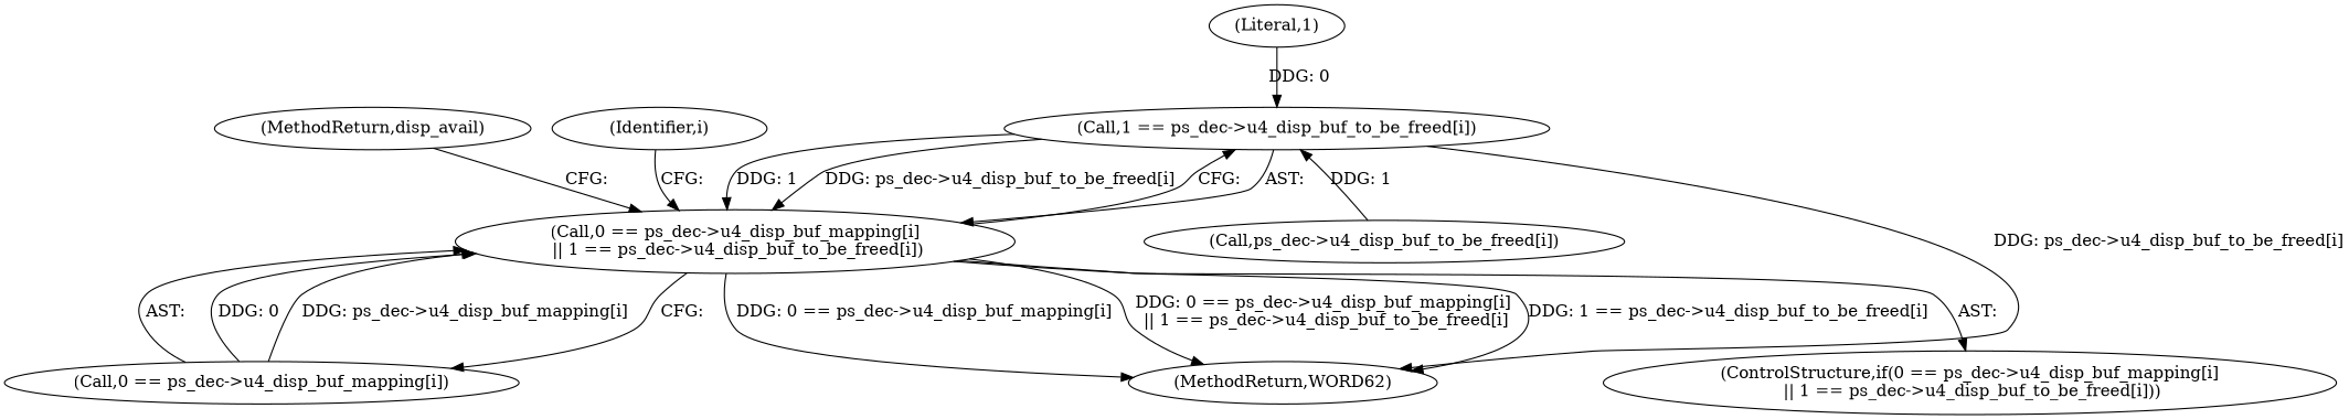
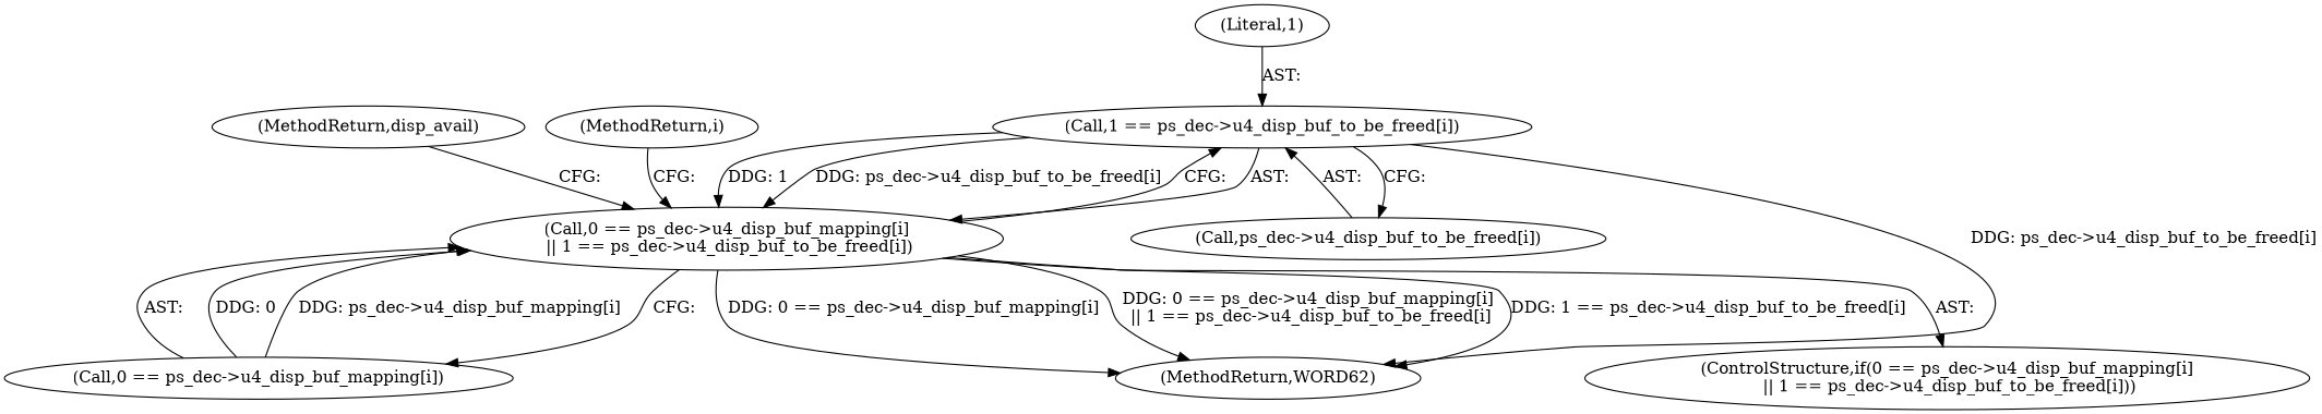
  digraph {
    n1 [label="(Call,1 == ps_dec->u4_disp_buf_to_be_freed[i])"]
    n2 [label="(Call,0 == ps_dec->u4_disp_buf_mapping[i]\n || 1 == ps_dec->u4_disp_buf_to_be_freed[i])"]
    n3 [label="(Call,ps_dec->u4_disp_buf_to_be_freed[i])"]
    n4 [label="(MethodReturn,WORD62)"]
    n5 [label="(Call,0 == ps_dec->u4_disp_buf_mapping[i])"]
    n6 [label="(ControlStructure,if(0 == ps_dec->u4_disp_buf_mapping[i]\n || 1 == ps_dec->u4_disp_buf_to_be_freed[i]))"]
    n7 [label="(Literal,1)"]
    n8 [label="(MethodReturn,disp_avail)"]
-   n9 [label="(Identifier,i)"]
+   n9 [label="(MethodReturn,i)"]
    n1 -> n2 [label="AST: "]
    n1 -> n2 [label="DDG: 1"]
    n1 -> n2 [label="DDG: ps_dec->u4_disp_buf_to_be_freed[i]"]
+   n1 -> n3 [label="CFG: "]
    n1 -> n4 [label="DDG: ps_dec->u4_disp_buf_to_be_freed[i]"]
    n2 -> n1 [label="CFG: "]
    n2 -> n4 [label="DDG: 1 == ps_dec->u4_disp_buf_to_be_freed[i]"]
    n2 -> n4 [label="DDG: 0 == ps_dec->u4_disp_buf_mapping[i]"]
    n2 -> n4 [label="DDG: 0 == ps_dec->u4_disp_buf_mapping[i]\n || 1 == ps_dec->u4_disp_buf_to_be_freed[i]"]
    n2 -> n5 [label="CFG: "]
    n2 -> n6 [label="AST: "]
-   n3 -> n1 [label="DDG: 1"]
+   n3 -> n1 [label="AST: "]
    n5 -> n2 [label="AST: "]
    n5 -> n2 [label="DDG: 0"]
    n5 -> n2 [label="DDG: ps_dec->u4_disp_buf_mapping[i]"]
-   n7 -> n1 [label="DDG: 0"]
+   n7 -> n1 [label="AST: "]
    n8 -> n2 [label="CFG: "]
    n9 -> n2 [label="CFG: "]
  }
